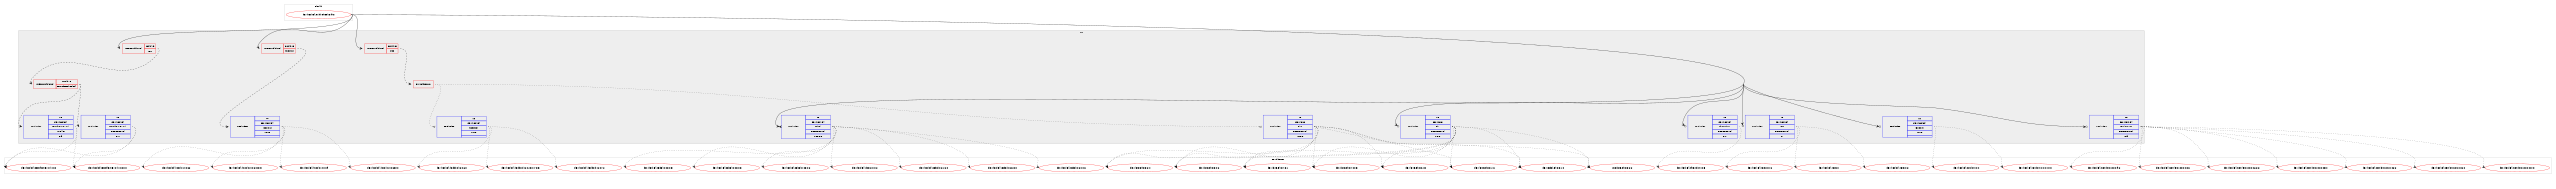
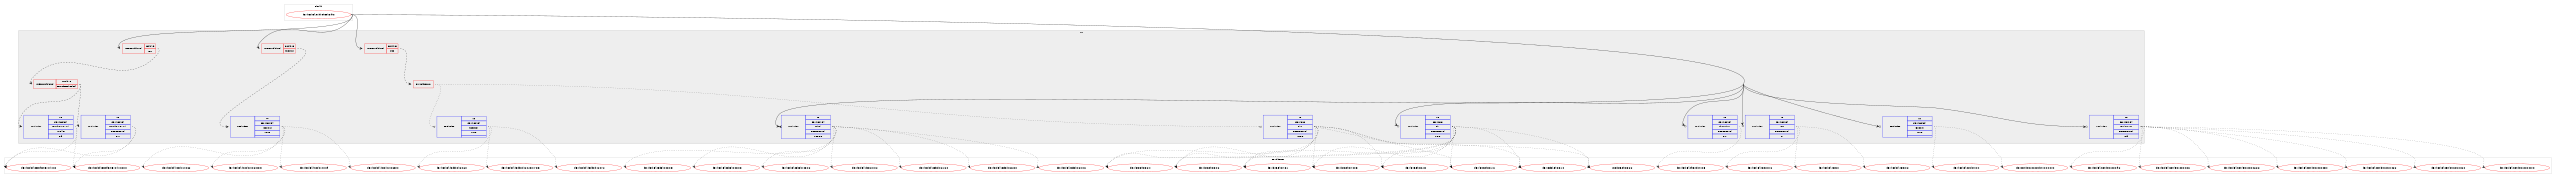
  digraph {
    compound=true
    concentrate=true
    fontname=Helvetica
    fontsize=10
    newrank=true
    rankdir=TB
    ranksep=1.5
    node [color=red fontname=Helvetica fontsize=10]
    edge [arrowhead=vee headport=w style=dotted tailport=e weight=100]
    n1 [label="dev-haskell/quickcheck-2.9.2" width=4]
    n2 [color=blue label=<<TABLE BORDER="0" CELLBORDER="1" CELLSPACING="0" CELLPADDING="4" WIDTH="220"><TR><TD ROWSPAN="6" CELLPADDING="30">pack_dep</TD></TR><TR><TD WIDTH="110">no</TD></TR><TR><TD>dev-haskell</TD></TR><TR><TD>haddock</TD></TR><TR><TD>none</TD></TR><TR><TD></TD></TR></TABLE>> shape=none]
    n3 [color=blue label=<<TABLE BORDER="0" CELLBORDER="1" CELLSPACING="0" CELLPADDING="4" WIDTH="220"><TR><TD ROWSPAN="6" CELLPADDING="30">pack_dep</TD></TR><TR><TD WIDTH="110">no</TD></TR><TR><TD>dev-lang</TD></TR><TR><TD>ghc</TD></TR><TR><TD>greaterequal</TD></TR><TR><TD>7.10.2</TD></TR></TABLE>> shape=none]
    n4 [label=<<TABLE BORDER="0" CELLBORDER="1" CELLSPACING="0" CELLPADDING="4"><TR><TD CELLPADDING="10">any_of_group</TD></TR></TABLE>> shape=none]
    n5 [label=<<TABLE BORDER="0" CELLBORDER="1" CELLSPACING="0" CELLPADDING="4"><TR><TD ROWSPAN="3" CELLPADDING="10">use_conditional</TD></TR><TR><TD>positive</TD></TR><TR><TD>doc</TD></TR></TABLE>> shape=none]
    n6 [color=blue label=<<TABLE BORDER="0" CELLBORDER="1" CELLSPACING="0" CELLPADDING="4" WIDTH="220"><TR><TD ROWSPAN="6" CELLPADDING="30">pack_dep</TD></TR><TR><TD WIDTH="110">no</TD></TR><TR><TD>dev-haskell</TD></TR><TR><TD>hscolour</TD></TR><TR><TD>none</TD></TR><TR><TD></TD></TR></TABLE>> shape=none]
    n7 [label=<<TABLE BORDER="0" CELLBORDER="1" CELLSPACING="0" CELLPADDING="4"><TR><TD ROWSPAN="3" CELLPADDING="10">use_conditional</TD></TR><TR><TD>positive</TD></TR><TR><TD>hscolour</TD></TR></TABLE>> shape=none]
    n8 [color=blue label=<<TABLE BORDER="0" CELLBORDER="1" CELLSPACING="0" CELLPADDING="4" WIDTH="220"><TR><TD ROWSPAN="6" CELLPADDING="30">pack_dep</TD></TR><TR><TD WIDTH="110">no</TD></TR><TR><TD>dev-haskell</TD></TR><TR><TD>test-framework</TD></TR><TR><TD>greaterequal</TD></TR><TR><TD>0.4</TD></TR></TABLE>> shape=none]
    n9 [color=blue label=<<TABLE BORDER="0" CELLBORDER="1" CELLSPACING="0" CELLPADDING="4" WIDTH="220"><TR><TD ROWSPAN="6" CELLPADDING="30">pack_dep</TD></TR><TR><TD WIDTH="110">no</TD></TR><TR><TD>dev-haskell</TD></TR><TR><TD>test-framework</TD></TR><TR><TD>smaller</TD></TR><TR><TD>0.9</TD></TR></TABLE>> shape=none]
    n10 [label=<<TABLE BORDER="0" CELLBORDER="1" CELLSPACING="0" CELLPADDING="4"><TR><TD ROWSPAN="3" CELLPADDING="10">use_conditional</TD></TR><TR><TD>positive</TD></TR><TR><TD>template_haskell</TD></TR></TABLE>> shape=none]
    n11 [label=<<TABLE BORDER="0" CELLBORDER="1" CELLSPACING="0" CELLPADDING="4"><TR><TD ROWSPAN="3" CELLPADDING="10">use_conditional</TD></TR><TR><TD>positive</TD></TR><TR><TD>test</TD></TR></TABLE>> shape=none]
    n12 [color=blue label=<<TABLE BORDER="0" CELLBORDER="1" CELLSPACING="0" CELLPADDING="4" WIDTH="220"><TR><TD ROWSPAN="6" CELLPADDING="30">pack_dep</TD></TR><TR><TD WIDTH="110">no</TD></TR><TR><TD>dev-haskell</TD></TR><TR><TD>cabal</TD></TR><TR><TD>greaterequal</TD></TR><TR><TD>1.18.1.3</TD></TR></TABLE>> shape=none]
    n13 [color=blue label=<<TABLE BORDER="0" CELLBORDER="1" CELLSPACING="0" CELLPADDING="4" WIDTH="220"><TR><TD ROWSPAN="6" CELLPADDING="30">pack_dep</TD></TR><TR><TD WIDTH="110">no</TD></TR><TR><TD>dev-haskell</TD></TR><TR><TD>nats</TD></TR><TR><TD>greaterequal</TD></TR><TR><TD>1</TD></TR></TABLE>> shape=none]
    n14 [color=blue label=<<TABLE BORDER="0" CELLBORDER="1" CELLSPACING="0" CELLPADDING="4" WIDTH="220"><TR><TD ROWSPAN="6" CELLPADDING="30">pack_dep</TD></TR><TR><TD WIDTH="110">no</TD></TR><TR><TD>dev-haskell</TD></TR><TR><TD>random</TD></TR><TR><TD>none</TD></TR><TR><TD></TD></TR></TABLE>> shape=none]
    n15 [color=blue label=<<TABLE BORDER="0" CELLBORDER="1" CELLSPACING="0" CELLPADDING="4" WIDTH="220"><TR><TD ROWSPAN="6" CELLPADDING="30">pack_dep</TD></TR><TR><TD WIDTH="110">no</TD></TR><TR><TD>dev-haskell</TD></TR><TR><TD>semigroups</TD></TR><TR><TD>greaterequal</TD></TR><TR><TD>0.9</TD></TR></TABLE>> shape=none]
    n16 [color=blue label=<<TABLE BORDER="0" CELLBORDER="1" CELLSPACING="0" CELLPADDING="4" WIDTH="220"><TR><TD ROWSPAN="6" CELLPADDING="30">pack_dep</TD></TR><TR><TD WIDTH="110">no</TD></TR><TR><TD>dev-haskell</TD></TR><TR><TD>tf-random</TD></TR><TR><TD>greaterequal</TD></TR><TR><TD>0.4</TD></TR></TABLE>> shape=none]
    n17 [color=blue label=<<TABLE BORDER="0" CELLBORDER="1" CELLSPACING="0" CELLPADDING="4" WIDTH="220"><TR><TD ROWSPAN="6" CELLPADDING="30">pack_dep</TD></TR><TR><TD WIDTH="110">no</TD></TR><TR><TD>dev-lang</TD></TR><TR><TD>ghc</TD></TR><TR><TD>greaterequal</TD></TR><TR><TD>7.8.2</TD></TR></TABLE>> shape=none]
    n18 [label="dev-haskell/haddock-2.14.3.0.7.8.3" width=4]
    n19 [label="dev-haskell/haddock-2.16.1" width=4]
    n20 [label="dev-haskell/haddock-2.17.2" width=4]
    n21 [label="dev-lang/ghc-7.10.3" width=4]
    n22 [label="dev-lang/ghc-7.8.4" width=4]
    n23 [label="dev-lang/ghc-8.0.2" width=4]
    n24 [label="dev-lang/ghc-8.2.1" width=4]
    n25 [label="use-lang/ghc-8.2.2" width=4]
    n26 [label="dev-cabal/ghc-8.4.1" width=4]
    n27 [label="dev-lang/ghc-8.4.2" width=4]
    n28 [label="dev-lang/ghc-8.4.3" width=4]
    n29 [label="dev-haskell/hscolour-1.19" width=4]
    n30 [label="dev-haskell/hscolour-1.20.3-r1" width=4]
    n31 [label="dev-haskell/hscolour-1.22" width=4]
    n32 [label="dev-haskell/hscolour-1.23-r1" width=4]
    n33 [label="dev-haskell/test-framework-0.8" width=4]
    n34 [label="dev-haskell/test-framework-0.8.1.1" width=4]
    n35 [label="dev-haskell/cabal-1.18.1.2" width=4]
    n36 [label="dev-haskell/cabal-1.18.1.3" width=4]
    n37 [label="dev-haskell/cabal-1.18.1.5" width=4]
    n38 [label="dev-haskell/cabal-1.20.0.2" width=4]
    n39 [label="dev-haskell/cabal-1.22.8.0" width=4]
    n40 [label="dev-haskell/cabal-1.24.2.0" width=4]
    n41 [label="dev-haskell/doc-2.0.0.2" width=4]
    n42 [label="dev-haskell/nats-0.1.2" width=4]
    n43 [label="dev-haskell/nats-0.2" width=4]
    n44 [label="dev-haskell/nats-1" width=4]
-   n45 [label="dev-haskell/random-1.0.1.1-r1" width=4]
+   n45 [label="dev-semigroups/random-1.0.1.1-r1" width=4]
    n46 [label="dev-haskell/random-1.1" width=4]
    n47 [label="dev-haskell/semigroups-0.11-r1" width=4]
    n48 [label="dev-haskell/semigroups-0.12.1" width=4]
    n49 [label="dev-haskell/semigroups-0.12.2" width=4]
    n50 [label="dev-haskell/semigroups-0.15.1" width=4]
    n51 [label="dev-haskell/semigroups-0.16.2.2" width=4]
    n52 [label="dev-haskell/semigroups-0.18.2" width=4]
    n53 [label="dev-haskell/semigroups-0.9.2" width=4]
    n54 [label="dev-haskell/tf-random-0.5" width=4]
    subgraph cluster_1 {
      color=gray
      label=<<i>ebuild</i>>
      rank=same
      n1
    }
    subgraph cluster_2 {
      color=gray
      label=<<i>dependencies</i>>
      subgraph cluster_3 {
        color=gray
        fillcolor="#eeeeee"
        label=<<i>compile</i>>
        style=filled
        subgraph sub_4 {
          color=gray
          fillcolor="#eeeeee"
          label=<<i>compile</i>>
          style=filled
          n5
          subgraph sub_5 {
            color=gray
            fillcolor="#eeeeee"
            label=<<i>compile</i>>
            style=filled
            n4
            subgraph sub_6 {
              color=gray
              fillcolor="#eeeeee"
              label=<<i>compile</i>>
              style=filled
              n2
            }
            subgraph sub_7 {
              color=gray
              fillcolor="#eeeeee"
              label=<<i>compile</i>>
              style=filled
              n3
            }
          }
        }
        subgraph sub_8 {
          color=gray
          fillcolor="#eeeeee"
          label=<<i>compile</i>>
          style=filled
          n7
          subgraph sub_9 {
            color=gray
            fillcolor="#eeeeee"
            label=<<i>compile</i>>
            style=filled
            n6
          }
        }
        subgraph sub_10 {
          color=gray
          fillcolor="#eeeeee"
          label=<<i>compile</i>>
          style=filled
          n11
          subgraph sub_11 {
            color=gray
            fillcolor="#eeeeee"
            label=<<i>compile</i>>
            style=filled
            n10
            subgraph sub_12 {
              color=gray
              fillcolor="#eeeeee"
              label=<<i>compile</i>>
              style=filled
              n8
            }
            subgraph sub_13 {
              color=gray
              fillcolor="#eeeeee"
              label=<<i>compile</i>>
              style=filled
              n9
            }
          }
        }
        subgraph sub_14 {
          color=gray
          fillcolor="#eeeeee"
          label=<<i>compile</i>>
          style=filled
          n12
        }
      }
      subgraph cluster_15 {
        color=gray
        fillcolor="#eeeeee"
        label=<<i>compile and run</i>>
        style=filled
        subgraph sub_16 {
          color=gray
          fillcolor="#eeeeee"
          label=<<i>compile and run</i>>
          style=filled
          n13
        }
        subgraph sub_17 {
          color=gray
          fillcolor="#eeeeee"
          label=<<i>compile and run</i>>
          style=filled
          n14
        }
        subgraph sub_18 {
          color=gray
          fillcolor="#eeeeee"
          label=<<i>compile and run</i>>
          style=filled
          n15
        }
        subgraph sub_19 {
          color=gray
          fillcolor="#eeeeee"
          label=<<i>compile and run</i>>
          style=filled
          n16
        }
        subgraph sub_20 {
          color=gray
          fillcolor="#eeeeee"
          label=<<i>compile and run</i>>
          style=filled
          n17
        }
      }
      subgraph cluster_21 {
        color=gray
        fillcolor="#eeeeee"
        label=<<i>run</i>>
        style=filled
      }
    }
    subgraph cluster_22 {
      color=gray
      label=<<i>candidates</i>>
      rank=same
      subgraph sub_23 {
        color=black
        label=<<i>candidates</i>>
        nodesep=1
        rank=same
        n18
        n19
        n20
      }
      subgraph sub_24 {
        color=black
        label=<<i>candidates</i>>
        nodesep=1
        rank=same
        n21
        n22
        n23
        n24
        n25
        n26
        n27
        n28
      }
      subgraph sub_25 {
        color=black
        label=<<i>candidates</i>>
        nodesep=1
        rank=same
        n29
        n30
        n31
        n32
      }
      subgraph sub_26 {
        color=black
        label=<<i>candidates</i>>
        nodesep=1
        rank=same
        n33
        n34
      }
      subgraph sub_27 {
        color=black
        label=<<i>candidates</i>>
        nodesep=1
        rank=same
        n33
        n34
      }
      subgraph sub_28 {
        color=black
        label=<<i>candidates</i>>
        nodesep=1
        rank=same
        n35
        n36
        n37
        n38
        n39
        n40
        n41
      }
      subgraph sub_29 {
        color=black
        label=<<i>candidates</i>>
        nodesep=1
        rank=same
        n42
        n43
        n44
      }
      subgraph sub_30 {
        color=black
        label=<<i>candidates</i>>
        nodesep=1
        rank=same
        n45
        n46
      }
      subgraph sub_31 {
        color=black
        label=<<i>candidates</i>>
        nodesep=1
        rank=same
        n47
        n48
        n49
        n50
        n51
        n52
        n53
      }
      subgraph sub_32 {
        color=black
        label=<<i>candidates</i>>
        nodesep=1
        rank=same
        n54
      }
      subgraph sub_33 {
        color=black
        label=<<i>candidates</i>>
        nodesep=1
        rank=same
        n21
        n22
        n23
        n24
        n25
        n26
        n27
        n28
      }
    }
    n1 -> n5 [style=solid weight=20]
    n1 -> n7 [style=solid weight=20]
    n1 -> n11 [style=solid weight=20]
    n1 -> n12 [style=solid weight=20]
    n1 -> n13 [arrowhead=odotvee style=solid weight=20]
    n1 -> n14 [arrowhead=odotvee style=solid weight=20]
    n1 -> n15 [arrowhead=odotvee style=solid weight=20]
    n1 -> n16 [arrowhead=odotvee style=solid weight=20]
    n1 -> n17 [arrowhead=odotvee style=solid weight=20]
    n2 -> n18
    n2 -> n19
    n2 -> n20
    n3 -> n21
    n3 -> n22
    n3 -> n23
    n3 -> n24
    n3 -> n25
    n3 -> n26
    n3 -> n27
    n3 -> n28
    n4 -> n2 [arrowhead=oinv weight=20]
    n4 -> n3 [arrowhead=oinv weight=20]
    n5 -> n4 [style=dashed weight=20]
    n6 -> n29
    n6 -> n30
    n6 -> n31
    n6 -> n32
    n7 -> n6 [style=dashed weight=20]
    n8 -> n33
    n8 -> n34
    n9 -> n33
    n9 -> n34
    n10 -> n8 [style=dashed weight=20]
    n10 -> n9 [style=dashed weight=20]
    n11 -> n10 [style=dashed weight=20]
    n12 -> n35
    n12 -> n36
    n12 -> n37
    n12 -> n38
    n12 -> n39
    n12 -> n40
    n12 -> n41
    n13 -> n42
    n13 -> n43
    n13 -> n44
    n14 -> n45
    n14 -> n46
    n15 -> n47
    n15 -> n48
    n15 -> n49
    n15 -> n50
    n15 -> n51
    n15 -> n52
    n15 -> n53
    n16 -> n54
    n17 -> n21
    n17 -> n22
    n17 -> n23
    n17 -> n24
    n17 -> n25
    n17 -> n26
    n17 -> n27
    n17 -> n28
  }
